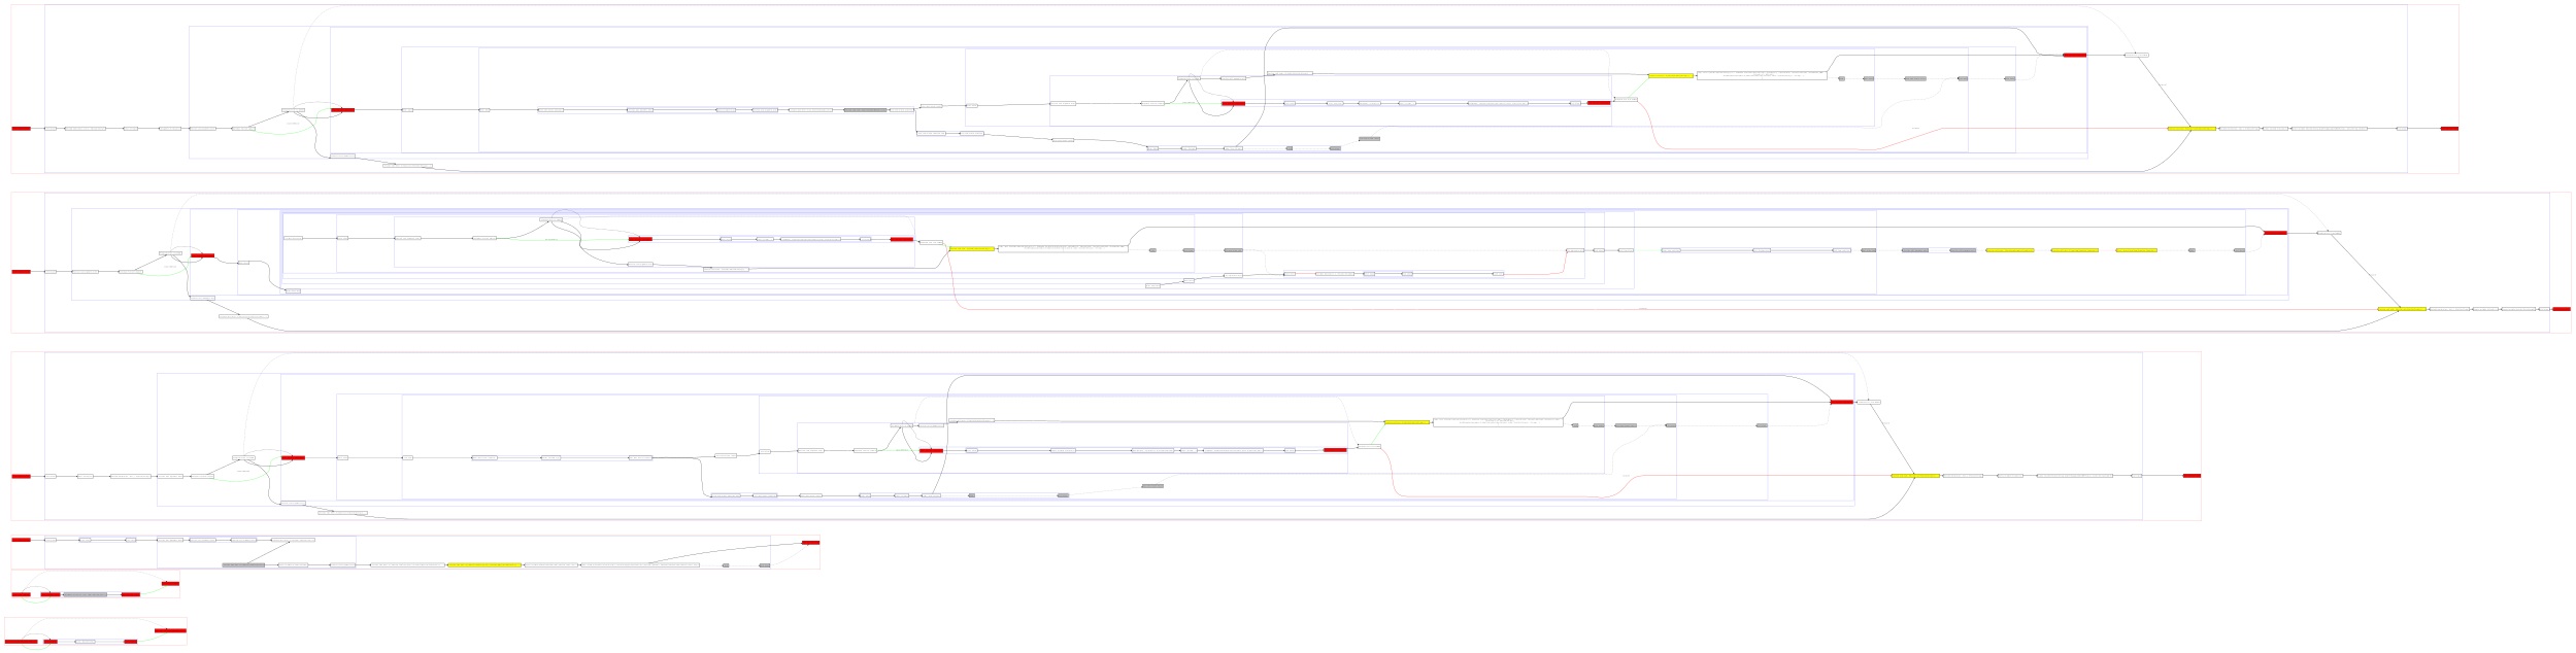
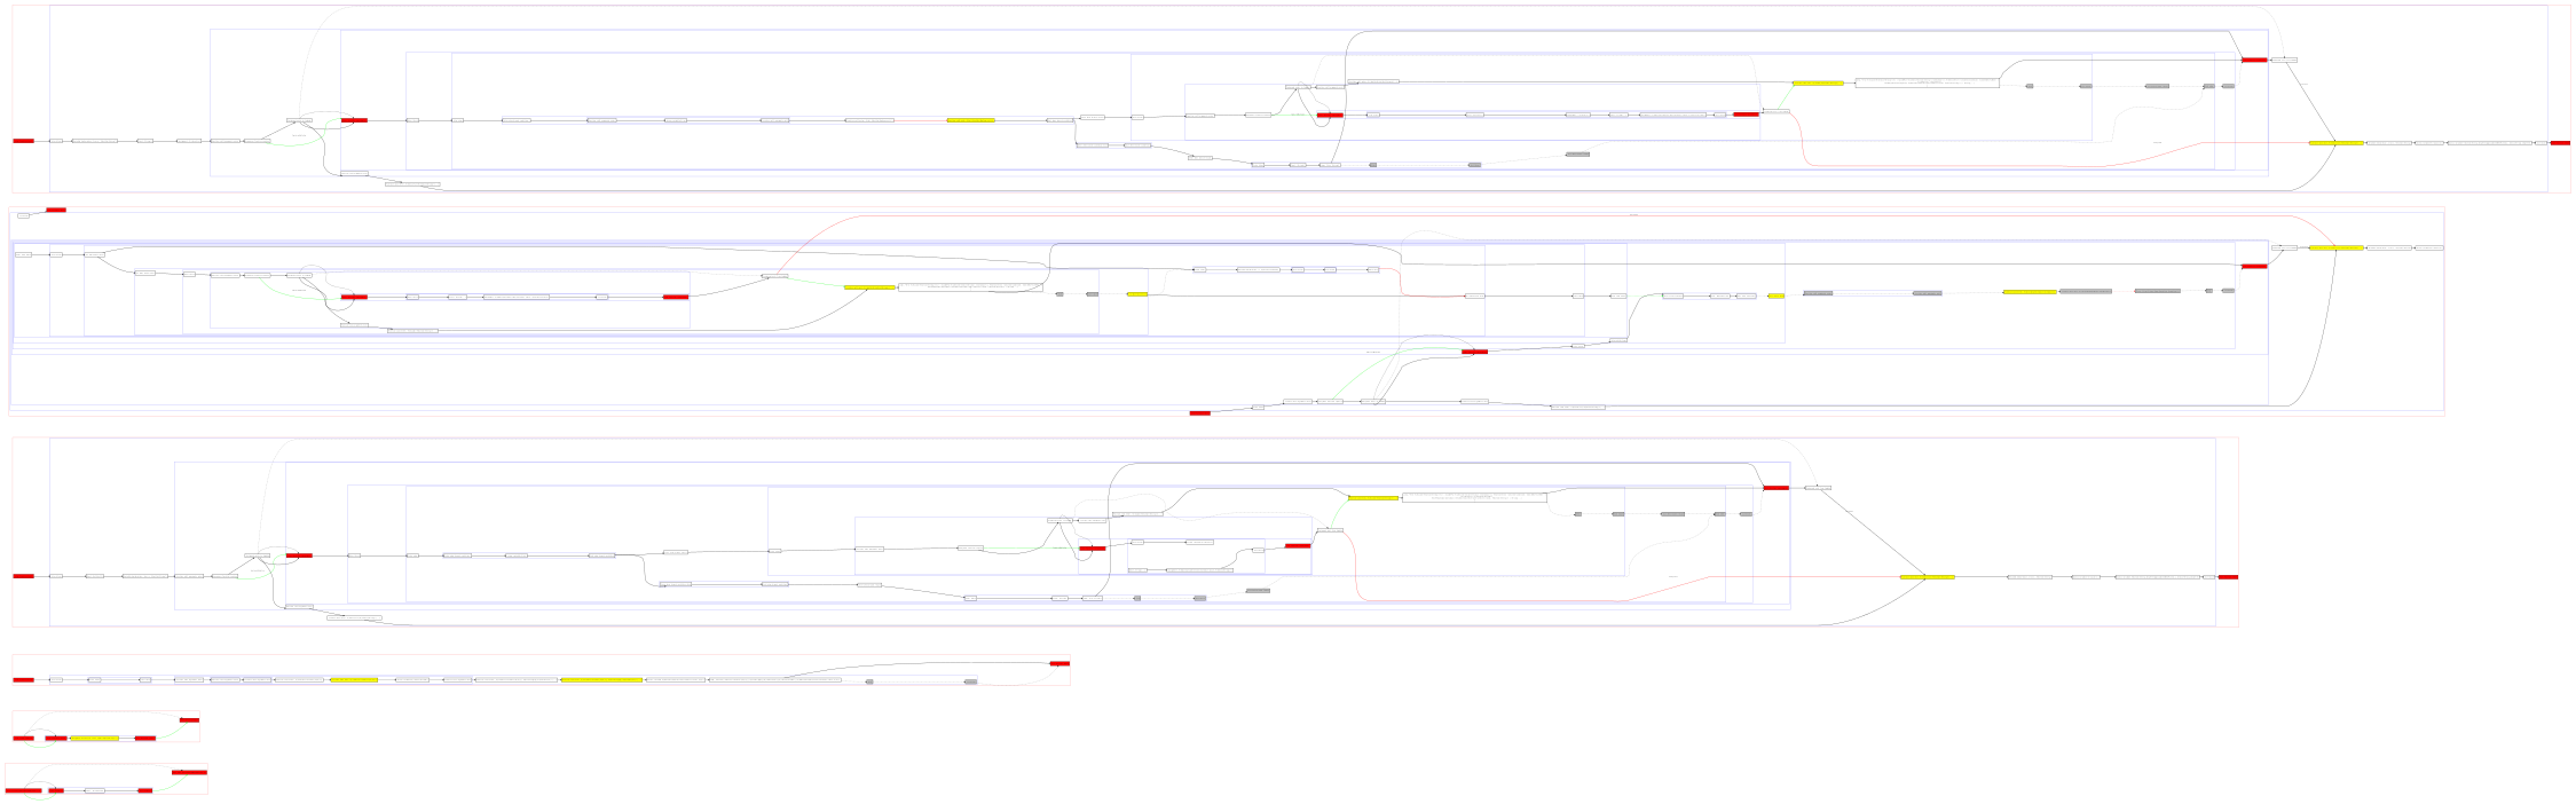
  digraph {
    fontname="Roboto Mono"
    nodesep=3
    rankdir=LR
    node [fontname="Roboto Mono" penwidth=2 shape=box]
    edge [fontname="Roboto Mono" penwidth=2]
    n1 [fillcolor=red label="Enter property" style=filled]
-   n2 [label="Const: Boolean(false)"]
+   n2 [label="Const: Throw(false)"]
    n3 [fillcolor=red label="Exit property" style=filled]
    n4 [fillcolor=red label="Enter file postponedLambdaInReturn.kt" style=filled]
    n5 [fillcolor=red label="Exit file postponedLambdaInReturn.kt" style=filled]
    n6 [fillcolor=red label="Enter function <init>" style=filled]
-   n7 [fillcolor=gray label="Delegated constructor call: super<R|kotlin/Any|>()" style=filled]
+   n7 [fillcolor=yellow label="Delegated constructor call: super<R|kotlin/Any|>()" style=filled]
    n8 [fillcolor=red label="Exit function <init>" style=filled]
    n9 [fillcolor=red label="Enter class Lateinit" style=filled]
    n10 [fillcolor=red label="Exit class Lateinit" style=filled]
    n11 [label="Enter block"]
    n12 [label="Exit block"]
    n13 [label="Function call arguments enter"]
    n14 [label="Function call arguments exit"]
    n15 [label="Function call arguments enter"]
    n16 [label="Function call enter: R|/Lateinit.Lateinit|<R|R|>()"]
-   n17 [fillcolor=gray label="Function call exit: R|/Lateinit.Lateinit|<R|R|>()" style=filled]
+   n17 [fillcolor=yellow label="Function call exit: R|/Lateinit.Lateinit|<R|R|>()" style=filled]
    n18 [label="Access variable R|<local>/builder|"]
    n19 [label="Function call arguments exit"]
    n20 [label="Enter block"]
    n21 [label="Function call enter: R|/Lateinit.Lateinit|<R|R|>().R|kotlin/apply|<R|Lateinit<R>|>(...)"]
    n22 [fillcolor=yellow label="Function call exit: R|/Lateinit.Lateinit|<R|R|>().R|kotlin/apply|<R|Lateinit<R>|>(...)" style=filled]
    n23 [label="Access variable R|SubstitutionOverride</Lateinit.value: R|R|>|"]
    n24 [label="Jump: ^build R|/Lateinit.Lateinit|<R|R|>().R|kotlin/apply|<R|Lateinit<R>|>(R|<local>/builder|).R|SubstitutionOverride</Lateinit.value: R|R|>|"]
    n25 [fillcolor=gray label=Stub style=filled]
    n26 [fillcolor=gray label="Exit block" style=filled]
    n27 [fillcolor=red label="Enter function build" style=filled]
    n28 [fillcolor=red label="Exit function build" style=filled]
    n29 [label="Enter when branch condition "]
    n30 [label="Access variable R|/p|"]
    n31 [label="Exit when branch condition"]
    n32 [label="Enter when branch condition else"]
    n33 [label="Exit when branch condition"]
    n34 [label="Enter block"]
    n35 [label="Const: String()"]
    n36 [label="Jump: ^@run String()"]
    n37 [fillcolor=gray label=Stub style=filled]
    n38 [fillcolor=gray label="Exit block" style=filled]
    n39 [label="Enter block"]
    n40 [label="Access variable R|<local>/y|"]
-   n41 [label="Type operator: (R|<local>/y| as R|kotlin/String|)"]
    n42 [label="Const: String(...)"]
    n43 [label="Assignment: R|SubstitutionOverride</Lateinit.value: R|kotlin/String|>|"]
    n44 [label="Exit block"]
    n45 [fillcolor=red label="Enter function <anonymous>" style=filled]
    n46 [fillcolor=red label="Exit function <anonymous>" style=filled]
    n47 [label="Function call arguments enter"]
    n48 [label="Anonymous function capture"]
    n49 [label="Postponed enter to lambda"]
    n50 [label="Function call arguments exit"]
    n51 [label="Enter block"]
    n52 [label="Function call enter: R|/build|<R|kotlin/String|>(...)"]
    n53 [label="Postponed exit from lambda"]
    n54 [fillcolor=yellow label="Function call exit: R|/build|<R|kotlin/String|>(...)" style=filled]
    n55 [label="Jump: ^@run R|/build|<R|kotlin/String|>(<L> = build@fun R|Lateinit<kotlin/String>|.<anonymous>(): R|kotlin/Unit| <inline=CrossInline, kind=EXACTLY_ONCE>  {\n    (R|<local>/y| as R|kotlin/String|)\n    this@R|special/anonymous|.R|SubstitutionOverride</Lateinit.value: R|kotlin/String|>| = String(...)\n}\n)"]
    n56 [fillcolor=gray label=Stub style=filled]
    n57 [fillcolor=gray label="Exit block" style=filled]
    n58 [label="Enter when"]
    n59 [label="Enter when branch result"]
    n60 [fillcolor=gray label="Exit when branch result" style=filled]
    n61 [label="Enter when branch result"]
    n62 [fillcolor=gray label="Exit when branch result" style=filled]
    n63 [fillcolor=gray label="Exit when" style=filled]
    n64 [label="Enter block"]
    n65 [fillcolor=gray label="Exit block" style=filled]
    n66 [fillcolor=red label="Enter function <anonymous>" style=filled]
    n67 [fillcolor=red label="Exit function <anonymous>" style=filled]
    n68 [label="Function call arguments enter"]
    n69 [label="Anonymous function capture"]
    n70 [label="Postponed enter to lambda"]
    n71 [label="Function call arguments exit"]
    n72 [label="Enter block"]
    n73 [label="Const: Null(null)"]
    n74 [label="Variable declaration: lvar y: R|kotlin/String?|"]
    n75 [label="Function call enter: R|kotlin/run|<R|kotlin/String|>(...)"]
    n76 [label="Postponed exit from lambda"]
    n77 [fillcolor=yellow label="Function call exit: R|kotlin/run|<R|kotlin/String|>(...)" style=filled]
    n78 [label="Variable declaration: lval x: R|kotlin/String|"]
    n79 [label="Access variable R|<local>/y|"]
    n80 [label="Access variable R|kotlin/String.length<Inapplicable(UNSAFE_CALL): kotlin/String.length>#|"]
    n81 [label="Exit block"]
    n82 [fillcolor=red label="Enter function test1" style=filled]
    n83 [fillcolor=red label="Exit function test1" style=filled]
    n84 [label="Enter loop condition"]
    n85 [label="Exit: Boolean(true)"]
    n86 [label="Exit loop condition"]
    n87 [label="Enter block"]
    n88 [label="Const: String(...)"]
    n89 [label="Assignment: R|SubstitutionOverride</Lateinit.value: R|kotlin/String|>|"]
    n90 [label="Exit block"]
    n91 [fillcolor=red label="Enter function <anonymous>" style=filled]
    n92 [fillcolor=red label="Exit function <anonymous>" style=filled]
    n93 [label="Function call arguments enter"]
    n94 [label="Anonymous function capture"]
    n95 [label="Postponed enter to lambda"]
    n96 [label="Function call arguments exit"]
    n97 [label="Enter block"]
    n98 [label="Function call enter: R|/build|<R|kotlin/String|>(...)"]
    n99 [label="Postponed exit from lambda"]
    n100 [fillcolor=yellow label="Function call exit: R|/build|<R|kotlin/String|>(...)" style=filled]
    n101 [label="Jump: ^@run R|/build|<R|kotlin/String|>(<L> = build@fun R|Lateinit<kotlin/String>|.<anonymous>(): R|kotlin/Unit| <inline=CrossInline, kind=EXACTLY_ONCE>  {\n    this@R|special/anonymous|.R|SubstitutionOverride</Lateinit.value: R|kotlin/String|>| = String(...)\n}\n)"]
    n102 [fillcolor=gray label=Stub style=filled]
    n103 [fillcolor=gray label="Exit block" style=filled]
    n104 [label="Try main block enter"]
-   n105 [fillcolor=gray label="Try main block exit" style=filled]
+   n105 [fillcolor=yellow label="Try main block exit" style=filled]
    n106 [label="Enter block"]
    n107 [label="Exit block"]
    n108 [label="Catch enter"]
    n109 [label="Variable declaration: e: R|kotlin/Throwable|"]
    n110 [label="Catch exit"]
    n111 [label="Try expression enter"]
    n112 [label="Try expression exit"]
    n113 [label="Enter block"]
    n114 [label="Exit block"]
    n115 [label="Enter loop block"]
    n116 [label="Exit loop block"]
    n117 [label="Enter while loop"]
-   n118 [fillcolor=gray label="Exit while loop" style=filled]
+   n118 [fillcolor=yellow label="Exit while loop" style=filled]
    n119 [fillcolor=gray label="Function call arguments enter" style=filled]
    n120 [fillcolor=gray label="Function call arguments exit" style=filled]
    n121 [label="Enter block"]
    n122 [fillcolor=yellow label="Function call enter: R|java/lang/Exception.Exception|()" style=filled]
-   n123 [fillcolor=yellow label="Function call exit: R|java/lang/Exception.Exception|()" style=filled]
-   n124 [fillcolor=yellow label="Throw: throw R|java/lang/Exception.Exception|()" style=filled]
+   n123 [fillcolor=gray label="Function call exit: R|java/lang/Exception.Exception|()" style=filled]
+   n124 [fillcolor=gray label="Throw: throw R|java/lang/Exception.Exception|()" style=filled]
    n125 [fillcolor=gray label=Stub style=filled]
    n126 [fillcolor=gray label="Exit block" style=filled]
    n127 [fillcolor=red label="Enter function <anonymous>" style=filled]
    n128 [fillcolor=red label="Exit function <anonymous>" style=filled]
    n129 [label="Function call arguments enter"]
    n130 [label="Anonymous function capture"]
    n131 [label="Postponed enter to lambda"]
    n132 [label="Function call arguments exit"]
    n133 [label="Enter block"]
    n134 [label="Function call enter: R|kotlin/run|<R|kotlin/String|>(...)"]
    n135 [label="Postponed exit from lambda"]
    n136 [fillcolor=yellow label="Function call exit: R|kotlin/run|<R|kotlin/String|>(...)" style=filled]
    n137 [label="Variable declaration: lval x: R|kotlin/String|"]
    n138 [label="Access variable R|<local>/x|"]
-   n139 [label="Access variable R|kotlin/String.length|"]
    n140 [label="Exit block"]
    n141 [fillcolor=red label="Enter function test2" style=filled]
    n142 [fillcolor=red label="Exit function test2" style=filled]
    n143 [label="Function call arguments enter"]
    n144 [label="Access variable R|/p|"]
    n145 [label="Function call arguments exit"]
    n146 [label="Enter when branch condition "]
    n147 [label="Function call enter: R|/p|.R|kotlin/Boolean.not|()"]
-   n148 [fillcolor=gray label="Function call exit: R|/p|.R|kotlin/Boolean.not|()" style=filled]
+   n148 [fillcolor=yellow label="Function call exit: R|/p|.R|kotlin/Boolean.not|()" style=filled]
    n149 [label="Exit when branch condition"]
    n150 [label="Enter when branch condition else"]
    n151 [label="Exit when branch condition"]
    n152 [label="Enter block"]
    n153 [label="Const: String()"]
    n154 [label="Jump: ^@run String()"]
    n155 [fillcolor=gray label=Stub style=filled]
    n156 [fillcolor=gray label="Exit block" style=filled]
    n157 [label="Enter block"]
    n158 [label="Const: Null(null)"]
    n159 [label="Assignment: R|<local>/y|"]
    n160 [label="Const: String(...)"]
    n161 [label="Assignment: R|SubstitutionOverride</Lateinit.value: R|kotlin/String|>|"]
    n162 [label="Exit block"]
    n163 [fillcolor=red label="Enter function <anonymous>" style=filled]
    n164 [fillcolor=red label="Exit function <anonymous>" style=filled]
    n165 [label="Function call arguments enter"]
    n166 [label="Anonymous function capture"]
    n167 [label="Postponed enter to lambda"]
    n168 [label="Function call arguments exit"]
    n169 [label="Enter block"]
    n170 [label="Function call enter: R|/build|<R|kotlin/String|>(...)"]
    n171 [label="Postponed exit from lambda"]
    n172 [fillcolor=yellow label="Function call exit: R|/build|<R|kotlin/String|>(...)" style=filled]
    n173 [label="Jump: ^@run R|/build|<R|kotlin/String|>(<L> = build@fun R|Lateinit<kotlin/String>|.<anonymous>(): R|kotlin/Unit| <inline=CrossInline, kind=EXACTLY_ONCE>  {\n    R|<local>/y| = Null(null)\n    this@R|special/anonymous|.R|SubstitutionOverride</Lateinit.value: R|kotlin/String|>| = String(...)\n}\n)"]
    n174 [fillcolor=gray label=Stub style=filled]
    n175 [fillcolor=gray label="Exit block" style=filled]
    n176 [label="Enter when"]
    n177 [label="Enter when branch result"]
    n178 [fillcolor=gray label="Exit when branch result" style=filled]
    n179 [label="Enter when branch result"]
    n180 [fillcolor=gray label="Exit when branch result" style=filled]
    n181 [fillcolor=gray label="Exit when" style=filled]
    n182 [label="Enter block"]
    n183 [fillcolor=gray label="Exit block" style=filled]
    n184 [fillcolor=red label="Enter function <anonymous>" style=filled]
    n185 [fillcolor=red label="Exit function <anonymous>" style=filled]
    n186 [label="Function call arguments enter"]
    n187 [label="Anonymous function capture"]
    n188 [label="Postponed enter to lambda"]
    n189 [label="Function call arguments exit"]
    n190 [label="Enter block"]
    n191 [label="Variable declaration: lvar y: R|kotlin/String?|"]
    n192 [label="Const: String()"]
    n193 [label="Assignment: R|<local>/y|"]
    n194 [label="Function call enter: R|kotlin/run|<R|kotlin/String|>(...)"]
    n195 [label="Postponed exit from lambda"]
    n196 [fillcolor=yellow label="Function call exit: R|kotlin/run|<R|kotlin/String|>(...)" style=filled]
    n197 [label="Variable declaration: lval x: R|kotlin/String|"]
    n198 [label="Access variable R|<local>/y|"]
    n199 [label="Access variable R|kotlin/String.length<Inapplicable(UNSAFE_CALL): kotlin/String.length>#|"]
    n200 [label="Exit block"]
    n201 [fillcolor=red label="Enter function test3" style=filled]
    n202 [fillcolor=red label="Exit function test3" style=filled]
    subgraph cluster_1 {
      color=red
      n4
      n5
      subgraph cluster_2 {
        color=blue
        n1
        n2
        n3
      }
    }
    subgraph cluster_3 {
      color=red
      n9
      n10
      subgraph cluster_4 {
        color=blue
        n6
        n7
        n8
      }
    }
    subgraph cluster_5 {
      color=red
      n27
      n28
      subgraph cluster_6 {
        color=blue
        n20
        n21
        n22
        n23
        n24
        n25
        n26
        subgraph cluster_7 {
          color=blue
          n11
          n12
        }
        subgraph cluster_8 {
          color=blue
          n15
          n16
          n17
          n18
          n19
          subgraph cluster_9 {
            color=blue
            n13
            n14
          }
        }
      }
    }
    subgraph cluster_10 {
      color=red
      n82
      n83
      subgraph cluster_11 {
        color=blue
        n72
        n73
        n74
        n75
        n76
        n77
        n78
        n79
        n80
        n81
        subgraph cluster_12 {
          color=blue
          n68
          n69
          n70
          n71
          subgraph cluster_13 {
            color=blue
            n66
            n67
            subgraph cluster_14 {
              color=blue
              n64
              n65
              subgraph cluster_15 {
                color=blue
                n58
                n59
                n60
                n61
                n62
                n63
                subgraph cluster_16 {
                  color=blue
                  n29
                  n30
                  n31
                }
                subgraph cluster_17 {
                  color=blue
                  n32
                  n33
                }
                subgraph cluster_18 {
                  color=blue
                  n34
                  n35
                  n36
                  n37
                  n38
                }
                subgraph cluster_19 {
                  color=blue
                  n51
                  n52
                  n53
                  n54
                  n55
                  n56
                  n57
                  subgraph cluster_20 {
                    color=blue
                    n47
                    n48
                    n49
                    n50
                    subgraph cluster_21 {
                      color=blue
                      n45
                      n46
                      subgraph cluster_22 {
                        color=blue
                        n39
                        n40
-                       n41
                        n42
                        n43
                        n44
                      }
                    }
                  }
                }
              }
            }
          }
        }
      }
    }
    subgraph cluster_23 {
      color=red
      n141
      n142
      subgraph cluster_24 {
        color=blue
        n133
        n134
        n135
        n136
        n137
        n138
-       n139
        n140
        subgraph cluster_25 {
          color=blue
          n129
          n130
          n131
          n132
          subgraph cluster_26 {
            color=blue
            n127
            n128
            subgraph cluster_27 {
              color=blue
              n121
              n122
              n123
              n124
              n125
              n126
              subgraph cluster_28 {
                color=blue
                n117
                n118
                subgraph cluster_29 {
                  color=blue
                  n84
                  n85
                  n86
                }
                subgraph cluster_30 {
                  color=blue
                  n115
                  n116
                  subgraph cluster_31 {
                    color=blue
                    n113
                    n114
                    subgraph cluster_32 {
                      color=blue
                      n111
                      n112
                      subgraph cluster_33 {
                        color=blue
                        n104
                        n105
                        subgraph cluster_34 {
                          color=blue
                          n97
                          n98
                          n99
                          n100
                          n101
                          n102
                          n103
                          subgraph cluster_35 {
                            color=blue
                            n93
                            n94
                            n95
                            n96
                            subgraph cluster_36 {
                              color=blue
                              n91
                              n92
                              subgraph cluster_37 {
                                color=blue
                                n87
                                n88
                                n89
                                n90
                              }
                            }
                          }
                        }
                      }
                      subgraph cluster_38 {
                        color=blue
                        n108
                        n109
                        n110
                        subgraph cluster_39 {
                          color=blue
                          n106
                          n107
                        }
                      }
                    }
                  }
                }
              }
              subgraph cluster_40 {
                color=blue
                n119
                n120
              }
            }
          }
        }
      }
    }
    subgraph cluster_41 {
      color=red
      n201
      n202
      subgraph cluster_42 {
        color=blue
        n190
        n191
        n192
        n193
        n194
        n195
        n196
        n197
        n198
        n199
        n200
        subgraph cluster_43 {
          color=blue
          n186
          n187
          n188
          n189
          subgraph cluster_44 {
            color=blue
            n184
            n185
            subgraph cluster_45 {
              color=blue
              n182
              n183
              subgraph cluster_46 {
                color=blue
                n176
                n177
                n178
                n179
                n180
                n181
                subgraph cluster_47 {
                  color=blue
                  n146
                  n147
                  n148
                  n149
                  subgraph cluster_48 {
                    color=blue
                    n143
                    n144
                    n145
                  }
                }
                subgraph cluster_49 {
                  color=blue
                  n150
                  n151
                }
                subgraph cluster_50 {
                  color=blue
                  n152
                  n153
                  n154
                  n155
                  n156
                }
                subgraph cluster_51 {
                  color=blue
                  n169
                  n170
                  n171
                  n172
                  n173
                  n174
                  n175
                  subgraph cluster_52 {
                    color=blue
                    n165
                    n166
                    n167
                    n168
                    subgraph cluster_53 {
                      color=blue
                      n163
                      n164
                      subgraph cluster_54 {
                        color=blue
                        n157
                        n158
                        n159
                        n160
                        n161
                        n162
                      }
                    }
                  }
                }
              }
            }
          }
        }
      }
    }
    n1 -> n2
    n2 -> n3
    n3 -> n5 [color=green]
    n4 -> n1 [color=green]
    n4 -> n1 [style=dashed]
    n4 -> n5 [style=dotted]
    n6 -> n7
    n7 -> n8
    n8 -> n10 [color=green]
    n9 -> n6 [color=green]
    n9 -> n6 [style=dashed]
    n9 -> n10 [style=dotted]
    n11 -> n12
    n12 -> n15
    n13 -> n14
    n14 -> n16
    n15 -> n13
-   n17 -> n16
+   n16 -> n17
    n17 -> n18
    n18 -> n19
    n19 -> n21
    n20 -> n11
    n21 -> n22
    n22 -> n23
    n23 -> n24
    n24 -> n25 [style=dotted]
    n24 -> n28
    n25 -> n26 [style=dotted]
    n26 -> n28 [style=dotted]
    n27 -> n20
    n29 -> n30
    n30 -> n31
    n31 -> n32
    n31 -> n61
    n32 -> n33
    n33 -> n59
    n34 -> n35
    n35 -> n36
    n36 -> n37 [style=dotted]
    n36 -> n67
    n37 -> n38 [style=dotted]
    n38 -> n60 [style=dotted]
    n39 -> n40
-   n40 -> n41
-   n41 -> n42
    n42 -> n43
    n43 -> n44
    n44 -> n46
    n45 -> n39
    n46 -> n53
    n47 -> n48
    n48 -> n45 [color=green label=CapturedByValue]
    n48 -> n49
    n49 -> n45
    n49 -> n45 [style=dashed]
    n49 -> n50
    n49 -> n53 [style=dotted]
    n50 -> n52
    n51 -> n47
    n52 -> n54
    n53 -> n54 [color=green]
    n53 -> n77 [color=red label=Postponed]
    n54 -> n55
    n55 -> n56 [style=dotted]
    n55 -> n67
    n56 -> n57 [style=dotted]
    n57 -> n62 [style=dotted]
    n58 -> n29
    n59 -> n34
    n60 -> n63 [style=dotted]
    n61 -> n51
    n62 -> n63 [style=dotted]
    n63 -> n65 [style=dotted]
    n64 -> n58
    n65 -> n67 [style=dotted]
    n66 -> n64
    n67 -> n76
    n68 -> n69
    n69 -> n66 [color=green label=CapturedByValue]
    n69 -> n70
    n70 -> n66
    n70 -> n66 [style=dashed]
    n70 -> n71
    n70 -> n76 [style=dotted]
    n71 -> n75
    n72 -> n73
    n73 -> n74
    n74 -> n68
    n75 -> n77
    n76 -> n77 [label=Postponed]
    n77 -> n78
    n78 -> n79
    n79 -> n80
    n80 -> n81
    n81 -> n83
    n82 -> n72
    n84 -> n85
    n85 -> n86
    n86 -> n118 [style=dotted]
    n87 -> n88
    n88 -> n89
    n89 -> n90
    n90 -> n92
    n91 -> n87
    n92 -> n99
    n93 -> n94
    n94 -> n91 [color=green label=CapturedByValue]
    n94 -> n95
    n95 -> n91
    n95 -> n91 [style=dashed]
    n95 -> n96
    n95 -> n99 [style=dotted]
    n96 -> n98
    n97 -> n93
    n98 -> n100
    n99 -> n100 [color=green]
    n99 -> n136 [color=red label=Postponed]
    n100 -> n101
    n101 -> n102 [style=dotted]
    n101 -> n128
    n102 -> n103 [style=dotted]
    n103 -> n105 [style=dotted]
    n104 -> n97
    n105 -> n108 [style=dotted]
-   n105 -> n112 [style=dotted]
+   n105 -> n112 [style=solid]
    n106 -> n107
    n107 -> n110
-   n108 -> n109 [color=red]
+   n108 -> n109
    n109 -> n106
    n110 -> n112 [color=red]
+   n111 -> n104
    n111 -> n108
    n112 -> n114
    n113 -> n111
    n114 -> n116
    n115 -> n113
    n116 -> n84 [color=green style=dashed]
+   n117 -> n84
    n118 -> n119 [style=dotted]
    n119 -> n120 [style=dotted]
    n120 -> n122 [style=dotted]
    n121 -> n117
    n122 -> n123 [style=dotted]
    n123 -> n124 [color=red style=dotted]
    n124 -> n125 [style=dotted]
    n125 -> n126 [style=dotted]
    n126 -> n128 [style=dotted]
    n127 -> n121
    n128 -> n135
    n129 -> n130
    n130 -> n127 [color=green label=CapturedByValue]
    n130 -> n131
    n131 -> n127
    n131 -> n127 [style=dashed]
    n131 -> n132
    n131 -> n135 [style=dotted]
    n132 -> n134
    n133 -> n129
    n134 -> n136
    n135 -> n136 [label=Postponed]
    n136 -> n137
    n137 -> n138
-   n138 -> n139
-   n139 -> n140
    n140 -> n142
    n141 -> n133
    n143 -> n144
    n144 -> n145
    n145 -> n147
    n146 -> n143
-   n147 -> n148
+   n147 -> n148 [color=red]
    n148 -> n149
    n149 -> n150
    n149 -> n179
    n150 -> n151
    n151 -> n177
    n152 -> n153
    n153 -> n154
    n154 -> n155 [style=dotted]
    n154 -> n185
    n155 -> n156 [style=dotted]
    n156 -> n178 [style=dotted]
    n157 -> n158
    n158 -> n159
    n159 -> n160
    n160 -> n161
    n161 -> n162
    n162 -> n164
    n163 -> n157
    n164 -> n171
    n165 -> n166
    n166 -> n163 [color=green label=CapturedByValue]
    n166 -> n167
    n167 -> n163
    n167 -> n163 [style=dashed]
    n167 -> n168
    n167 -> n171 [style=dotted]
    n168 -> n170
    n169 -> n165
    n170 -> n172
    n171 -> n172 [color=green]
    n171 -> n196 [color=red label=Postponed]
    n172 -> n173
    n173 -> n174 [style=dotted]
    n173 -> n185
    n174 -> n175 [style=dotted]
    n175 -> n180 [style=dotted]
    n176 -> n146
    n177 -> n152
    n178 -> n181 [style=dotted]
    n179 -> n169
    n180 -> n181 [style=dotted]
    n181 -> n183 [style=dotted]
    n182 -> n176
    n183 -> n185 [style=dotted]
    n184 -> n182
    n185 -> n195
    n186 -> n187
    n187 -> n184 [color=green label=CapturedByValue]
    n187 -> n188
    n188 -> n184
    n188 -> n184 [style=dashed]
    n188 -> n189
    n188 -> n195 [style=dotted]
    n189 -> n194
    n190 -> n191
    n191 -> n192
    n192 -> n193
    n193 -> n186
    n194 -> n196
    n195 -> n196 [label=Postponed]
    n196 -> n197
    n197 -> n198
    n198 -> n199
    n199 -> n200
    n200 -> n202
    n201 -> n190
  }
